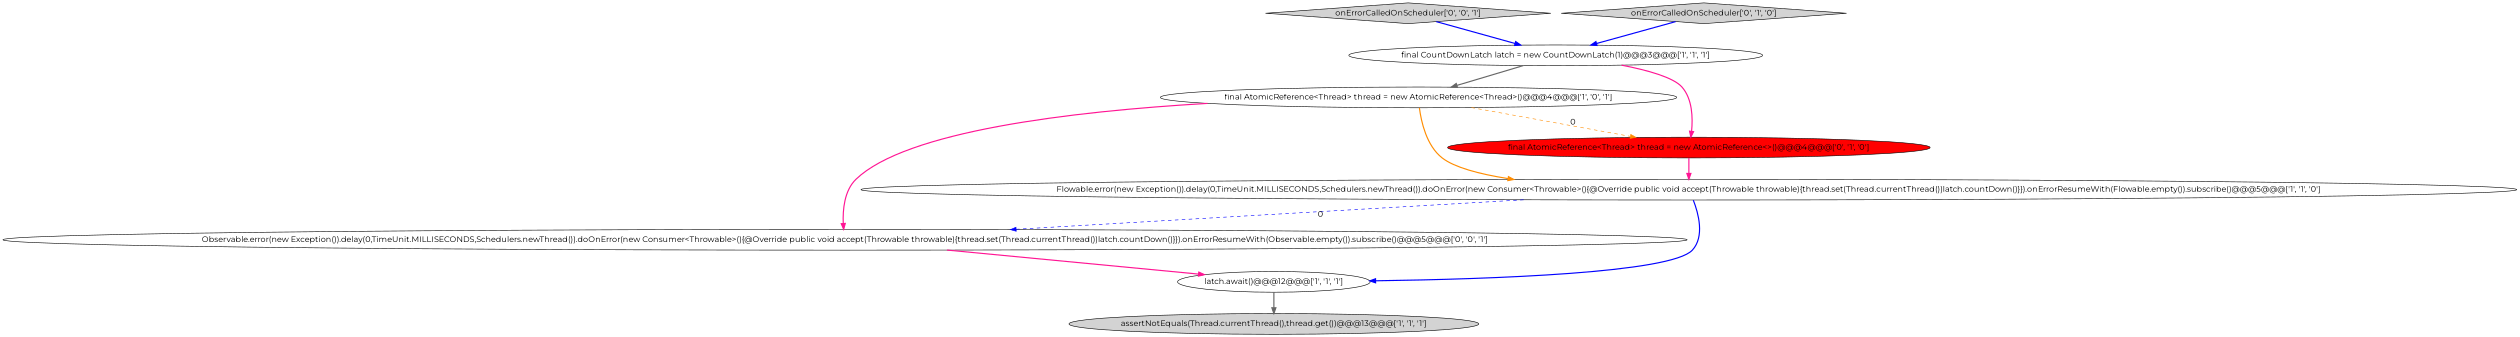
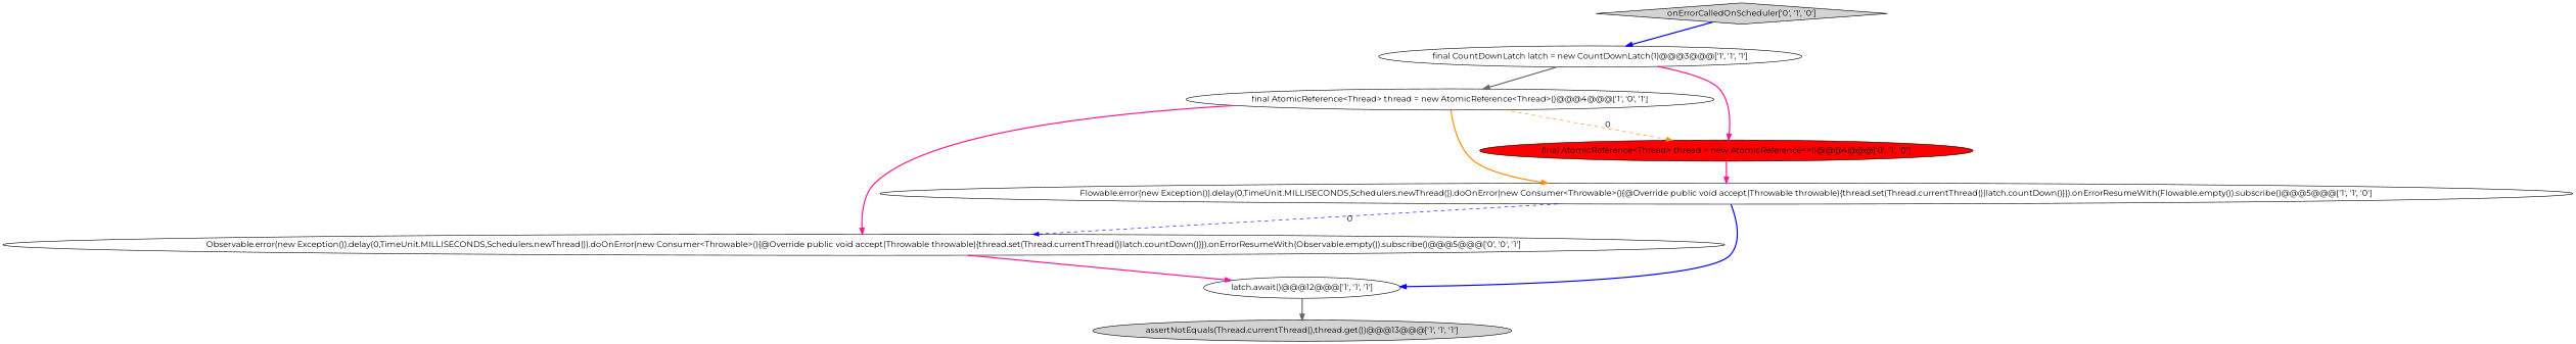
  digraph {
    fontname=Montserrat
    node [fillcolor=white fontname=Montserrat shape=ellipse style=filled]
    edge [color=deeppink fontname=Montserrat style=bold]
    n1 [label="final AtomicReference<Thread> thread = new AtomicReference<Thread>()@@@4@@@['1', '0', '1']"]
    n2 [label="Observable.error(new Exception()).delay(0,TimeUnit.MILLISECONDS,Schedulers.newThread()).doOnError(new Consumer<Throwable>(){@Override public void accept(Throwable throwable){thread.set(Thread.currentThread())latch.countDown()}}).onErrorResumeWith(Observable.empty()).subscribe()@@@5@@@['0', '0', '1']"]
    n3 [fillcolor=red label="final AtomicReference<Thread> thread = new AtomicReference<>()@@@4@@@['0', '1', '0']"]
    n4 [label="Flowable.error(new Exception()).delay(0,TimeUnit.MILLISECONDS,Schedulers.newThread()).doOnError(new Consumer<Throwable>(){@Override public void accept(Throwable throwable){thread.set(Thread.currentThread())latch.countDown()}}).onErrorResumeWith(Flowable.empty()).subscribe()@@@5@@@['1', '1', '0']"]
    n5 [label="latch.await()@@@12@@@['1', '1', '1']"]
    n6 [fillcolor=lightgray label="assertNotEquals(Thread.currentThread(),thread.get())@@@13@@@['1', '1', '1']"]
    n7 [label="final CountDownLatch latch = new CountDownLatch(1)@@@3@@@['1', '1', '1']"]
-   n8 [fillcolor=lightgray label="onErrorCalledOnScheduler['0', '0', '1']" shape=diamond]
    n9 [fillcolor=lightgray label="onErrorCalledOnScheduler['0', '1', '0']" shape=diamond]
    n1 -> n2
    n1 -> n3 [color=darkorange label=0 style=dashed]
    n1 -> n4 [color=darkorange]
    n2 -> n5
    n3 -> n4
    n4 -> n2 [color=blue label=0 style=dashed]
    n4 -> n5 [color=blue]
    n5 -> n6 [color=gray40]
    n7 -> n1 [color=gray40]
    n7 -> n3
-   n8 -> n7 [color=blue]
    n9 -> n7 [color=blue]
  }
